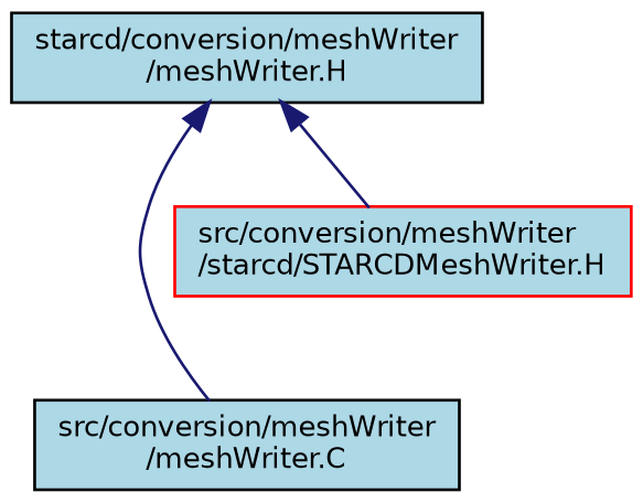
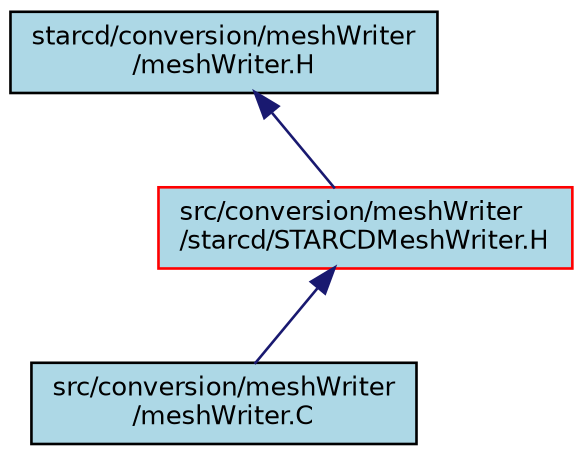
  digraph {
    node [color=black fillcolor=lightblue fontname=Helvetica fontsize=10 shape=record style=filled]
    edge [color=midnightblue dir=back fontname=Helvetica fontsize=10 labelfontname=Helvetica labelfontsize=10 style=solid]
    n1 [fontcolor=black height=0.2 label="starcd/conversion/meshWriter\l/meshWriter.H" width=0.4]
    n2 [height=0.2 label="src/conversion/meshWriter\l/meshWriter.C" width=0.4]
    n3 [color=red height=0.2 label="src/conversion/meshWriter\l/starcd/STARCDMeshWriter.H" width=0.4]
-   n1 -> n2
+   n3 -> n2
    n1 -> n3
  }
